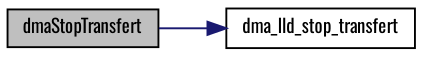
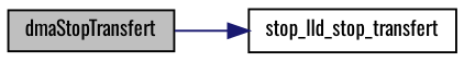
  digraph {
    rankdir=LR
    fontname=Oswald
    node [color=black fontname=Oswald fontsize=10 shape=record style=filled]
    n1 [fillcolor=grey75 fontcolor=black height=0.2 label=dmaStopTransfert width=0.4]
-   n2 [fillcolor=white height=0.2 label=dma_lld_stop_transfert width=0.4]
+   n2 [fillcolor=white height=0.2 label=stop_lld_stop_transfert width=0.4]
    n1 -> n2 [color=midnightblue fontname=Oswald fontsize=10 labelfontname=FreeSans labelfontsize=10 style=solid]
  }
